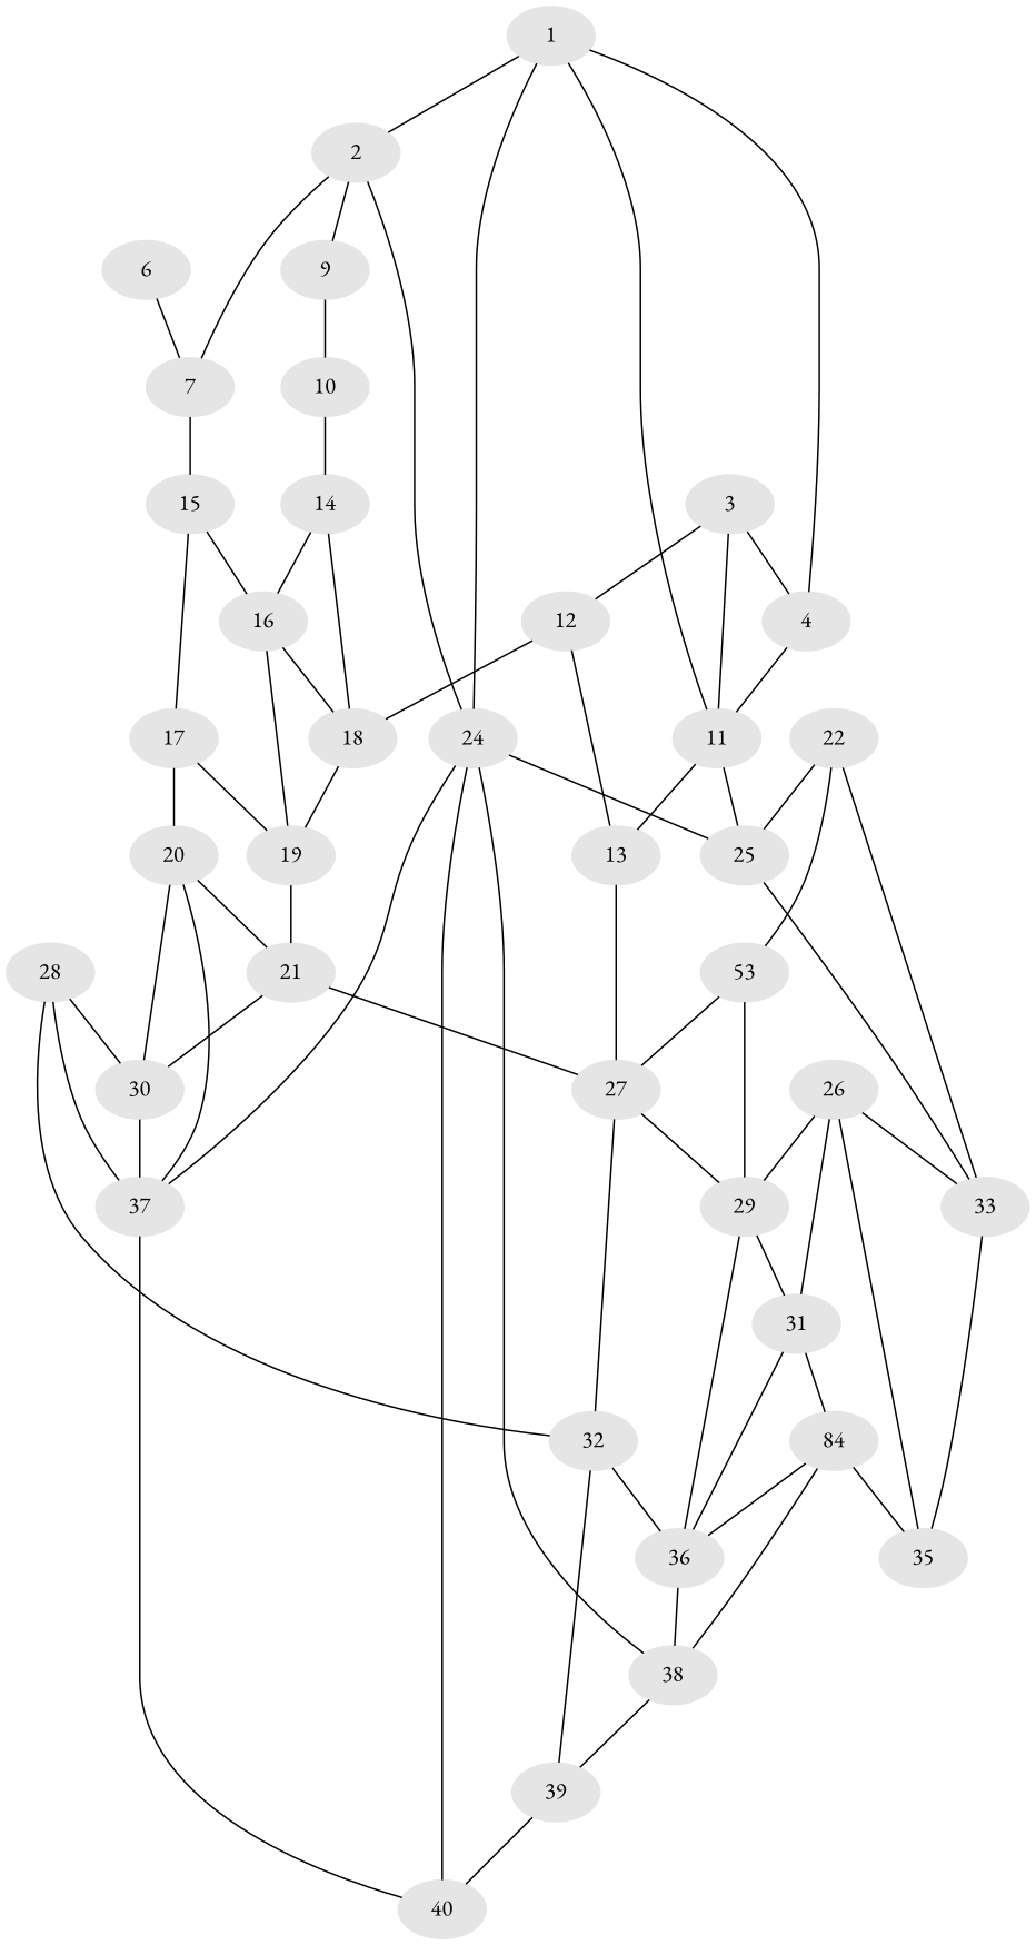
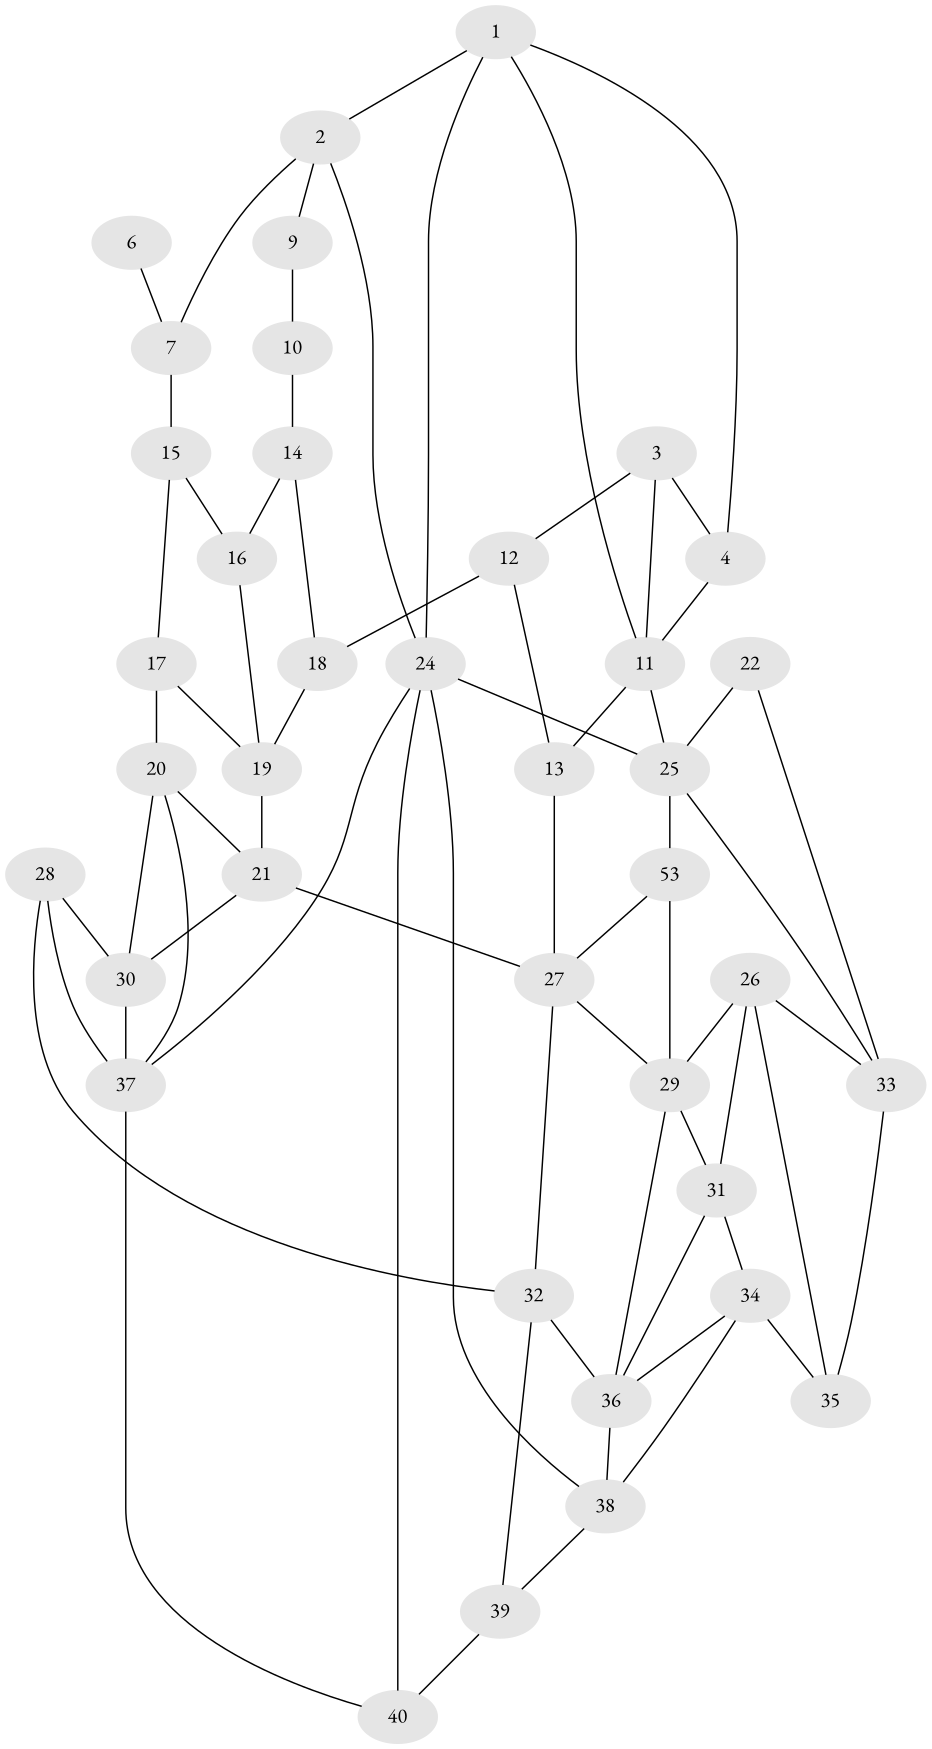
  graph {
    fontname="EB Garamond"
    node [color=gray90 fontname="EB Garamond" style=filled]
    edge [fontname="EB Garamond" weight=1.0]
    1
    2
    4
    11
    24
    7
    9
    13
    25
    37
    38
    40
    15
    10
    3
    12
    18
    6
    14
    16
    17
    27
    33
    19
    22
    n26 [label=53]
    29
    32
    20
    21
    30
    35
    31
    36
    39
    26
-   34 [label=84]
+   34
    28
    1 -- 2
    1 -- 4
    1 -- 11
    1 -- 24
    2 -- 24
    2 -- 7
    2 -- 9
    4 -- 11
    11 -- 13
    11 -- 25
    24 -- 25
    24 -- 37
    24 -- 38
    24 -- 40
    7 -- 15
    9 -- 10 [weight=2.0]
    13 -- 27
    25 -- 33
    37 -- 40 [weight=2.0]
    38 -- 39
    15 -- 16
    15 -- 17
    10 -- 14
    3 -- 4
    3 -- 11
    3 -- 12
    12 -- 13
    12 -- 18
    18 -- 19
    6 -- 7
    14 -- 18
    14 -- 16
-   16 -- 18
    16 -- 19
    17 -- 19
    17 -- 20 [weight=2.0]
    27 -- 29
    27 -- 32
    33 -- 35
    19 -- 21
    22 -- 25
    22 -- 33
-   22 -- n26
+   25 -- n26
    n26 -- 27
    n26 -- 29 [weight=2.0]
    29 -- 31
    29 -- 36
    32 -- 36 [weight=2.0]
    32 -- 39
    20 -- 37
    20 -- 21
    20 -- 30
    21 -- 27
    21 -- 30
    30 -- 37
    31 -- 36
    31 -- 34
    36 -- 38
    39 -- 40 [weight=2.0]
    26 -- 33
    26 -- 29
    26 -- 35
    26 -- 31
    34 -- 38
    34 -- 35
    34 -- 36
    28 -- 37
    28 -- 32
    28 -- 30
  }
